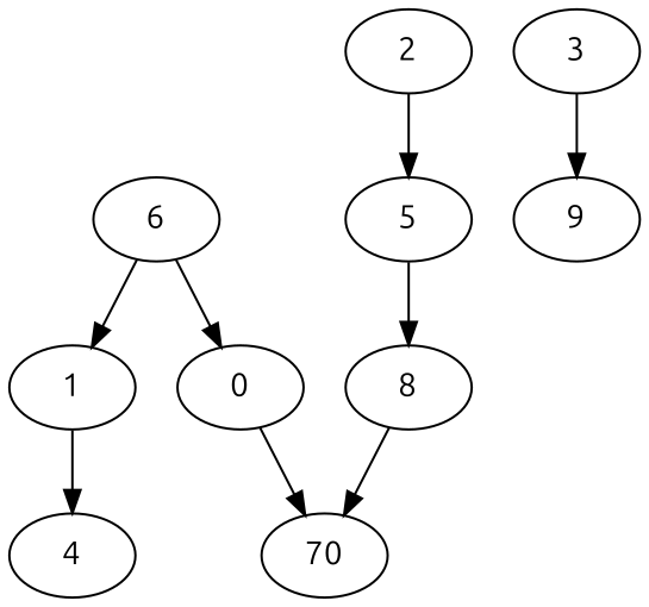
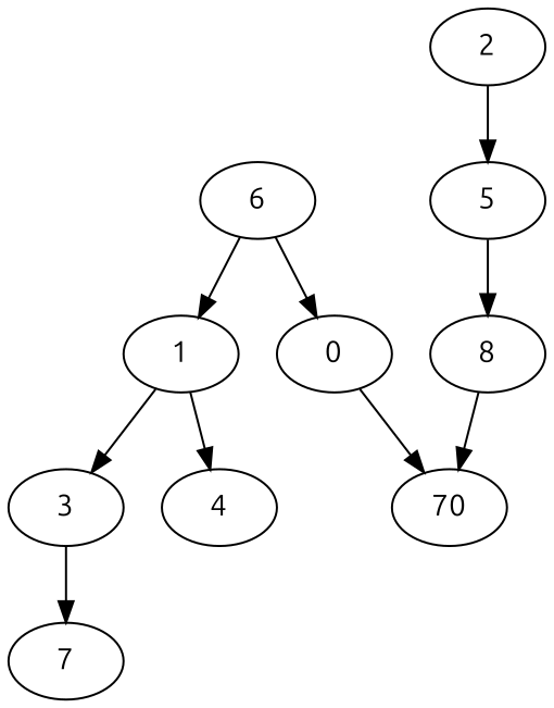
  digraph {
    fontname=Ubuntu
    node [alpha=0.05 fontname=Ubuntu]
    edge [fontname=Ubuntu]
    1 [expect_size=29435904]
    3 [alpha=0.10 expect_size=29380608]
    4 [alpha=0.15 expect_size=43011072]
-   7 [expect_size=31687680 label=9]
+   7 [expect_size=31687680]
    6 [alpha=0.01 expect_size=51885056]
    n6 [alpha=0.06 expect_size=41949184 label=0]
    8 [expect_size=36591616]
    n8 [alpha=0.19 expect_size=15155200 label=70]
    2 [alpha=0.17 expect_size=21753856]
    5 [alpha=0.18 expect_size=16521216]
+   1 -> 3
    1 -> 4
    3 -> 7
    6 -> 1
    6 -> n6
    n6 -> n8
    8 -> n8
    2 -> 5
    5 -> 8
  }
